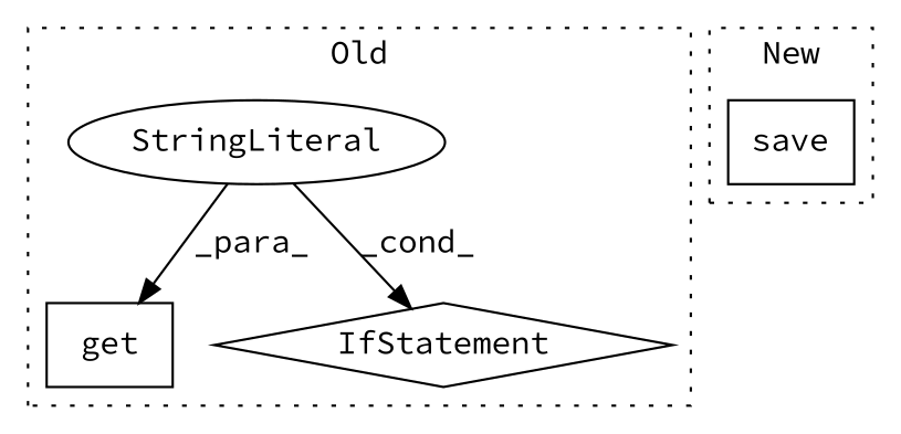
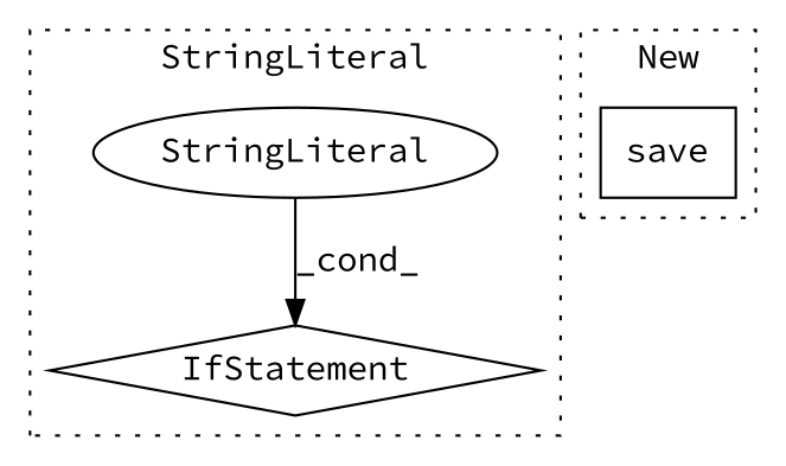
  digraph {
    fontname="Source Code Pro"
    node [a=32 fontname="Source Code Pro" shape=box]
    edge [fontname="Source Code Pro"]
-   n1 [l="4,1" label=get s="2731,2752"]
    n2 [a=25 l="4,2" label=IfStatement s="2721,2753" shape=diamond]
    n3 [a=45 l=12 label=StringLiteral s=2735 shape=ellipse]
    n4 [l="5,1" label=save s="6134,6176"]
    subgraph cluster_1 {
-     label=Old
+     label=StringLiteral
      style=dotted
-     n1
      n2
      n3
    }
    subgraph cluster_2 {
      label=New
      style=dotted
      n4
    }
-   n3 -> n1 [label=_para_]
    n3 -> n2 [label=_cond_]
  }
